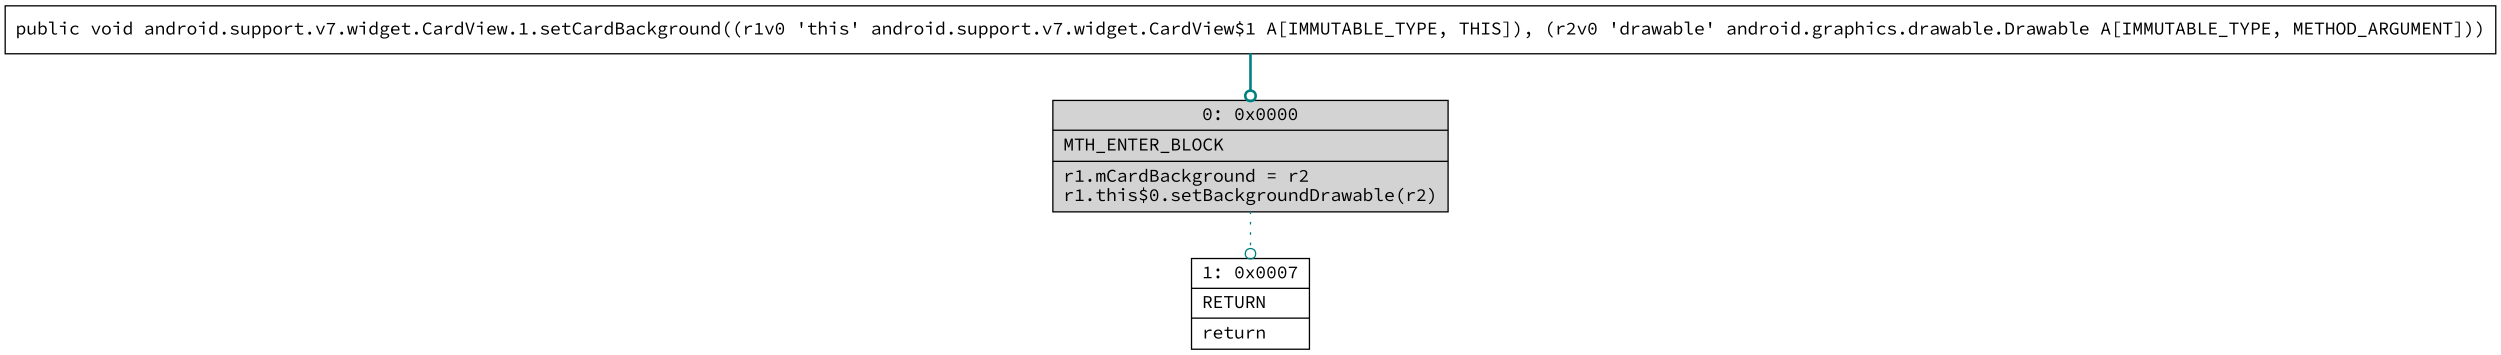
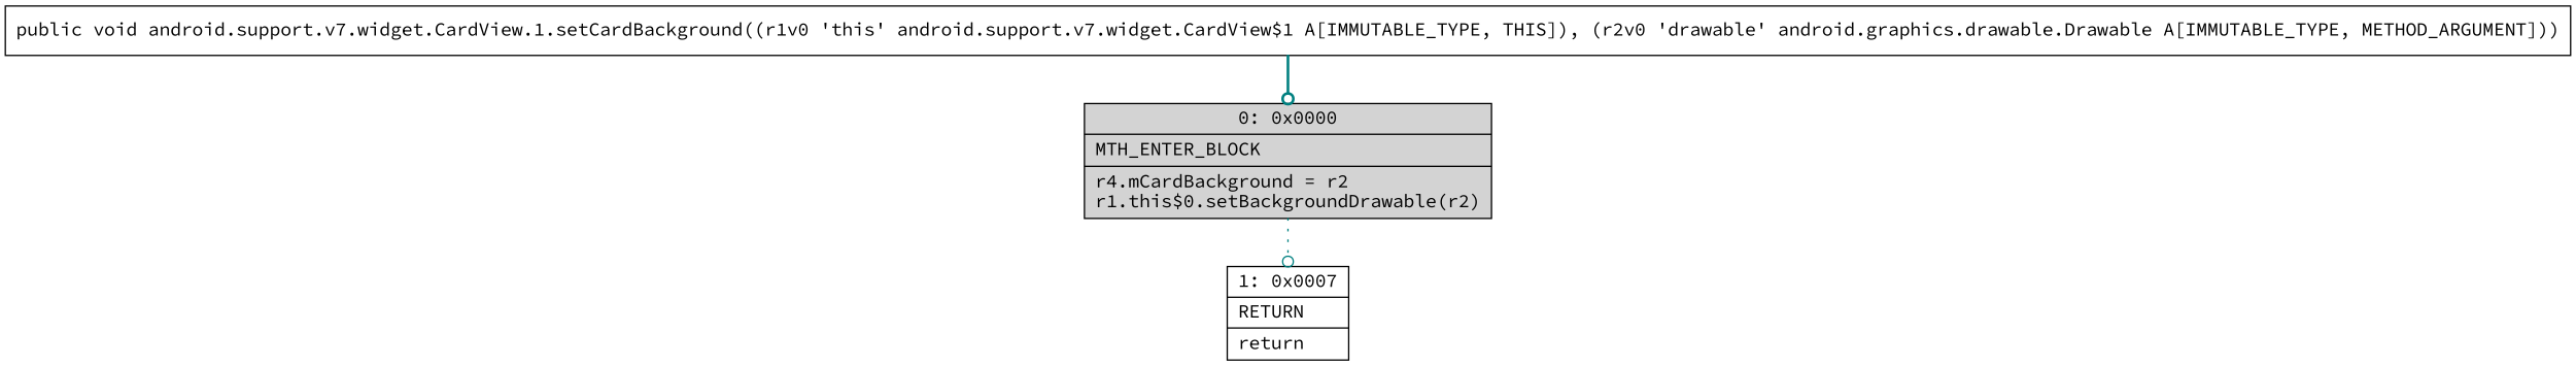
  digraph {
    fontname="Source Code Pro"
    node [shape=record style=filled fillcolor=white fontname="Source Code Pro"]
    edge [color=teal arrowhead=odot fontname="Source Code Pro"]
-   n1 [label="{0\:\ 0x0000|MTH_ENTER_BLOCK\l|r1.mCardBackground = r2\lr1.this$0.setBackgroundDrawable(r2)\l}" fillcolor=lightgrey]
+   n1 [label="{0\:\ 0x0000|MTH_ENTER_BLOCK\l|r4.mCardBackground = r2\lr1.this$0.setBackgroundDrawable(r2)\l}" fillcolor=lightgrey]
    n2 [label="{1\:\ 0x0007|RETURN\l|return\l}"]
    n3 [label="{public void android.support.v7.widget.CardView.1.setCardBackground((r1v0 'this' android.support.v7.widget.CardView$1 A[IMMUTABLE_TYPE, THIS]), (r2v0 'drawable' android.graphics.drawable.Drawable A[IMMUTABLE_TYPE, METHOD_ARGUMENT])) }"]
    n1 -> n2 [style=dotted]
    n3 -> n1 [style=bold]
  }
